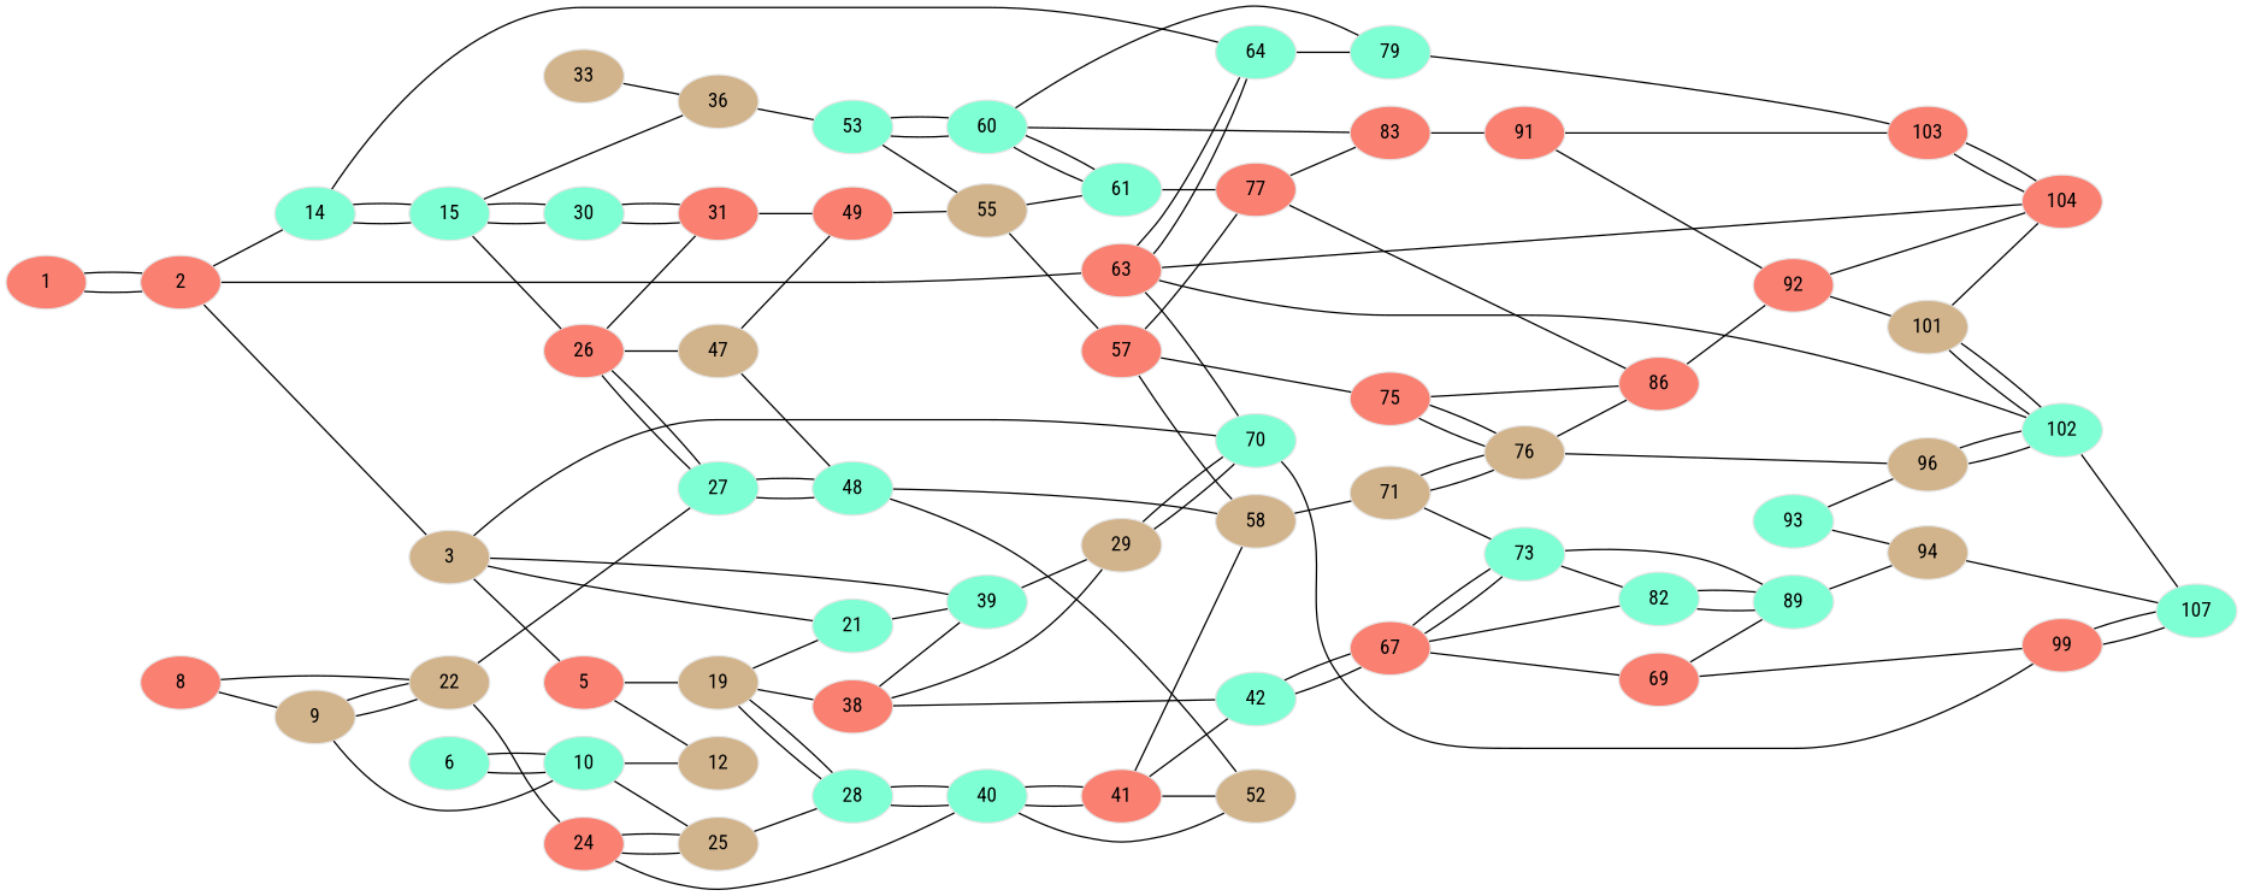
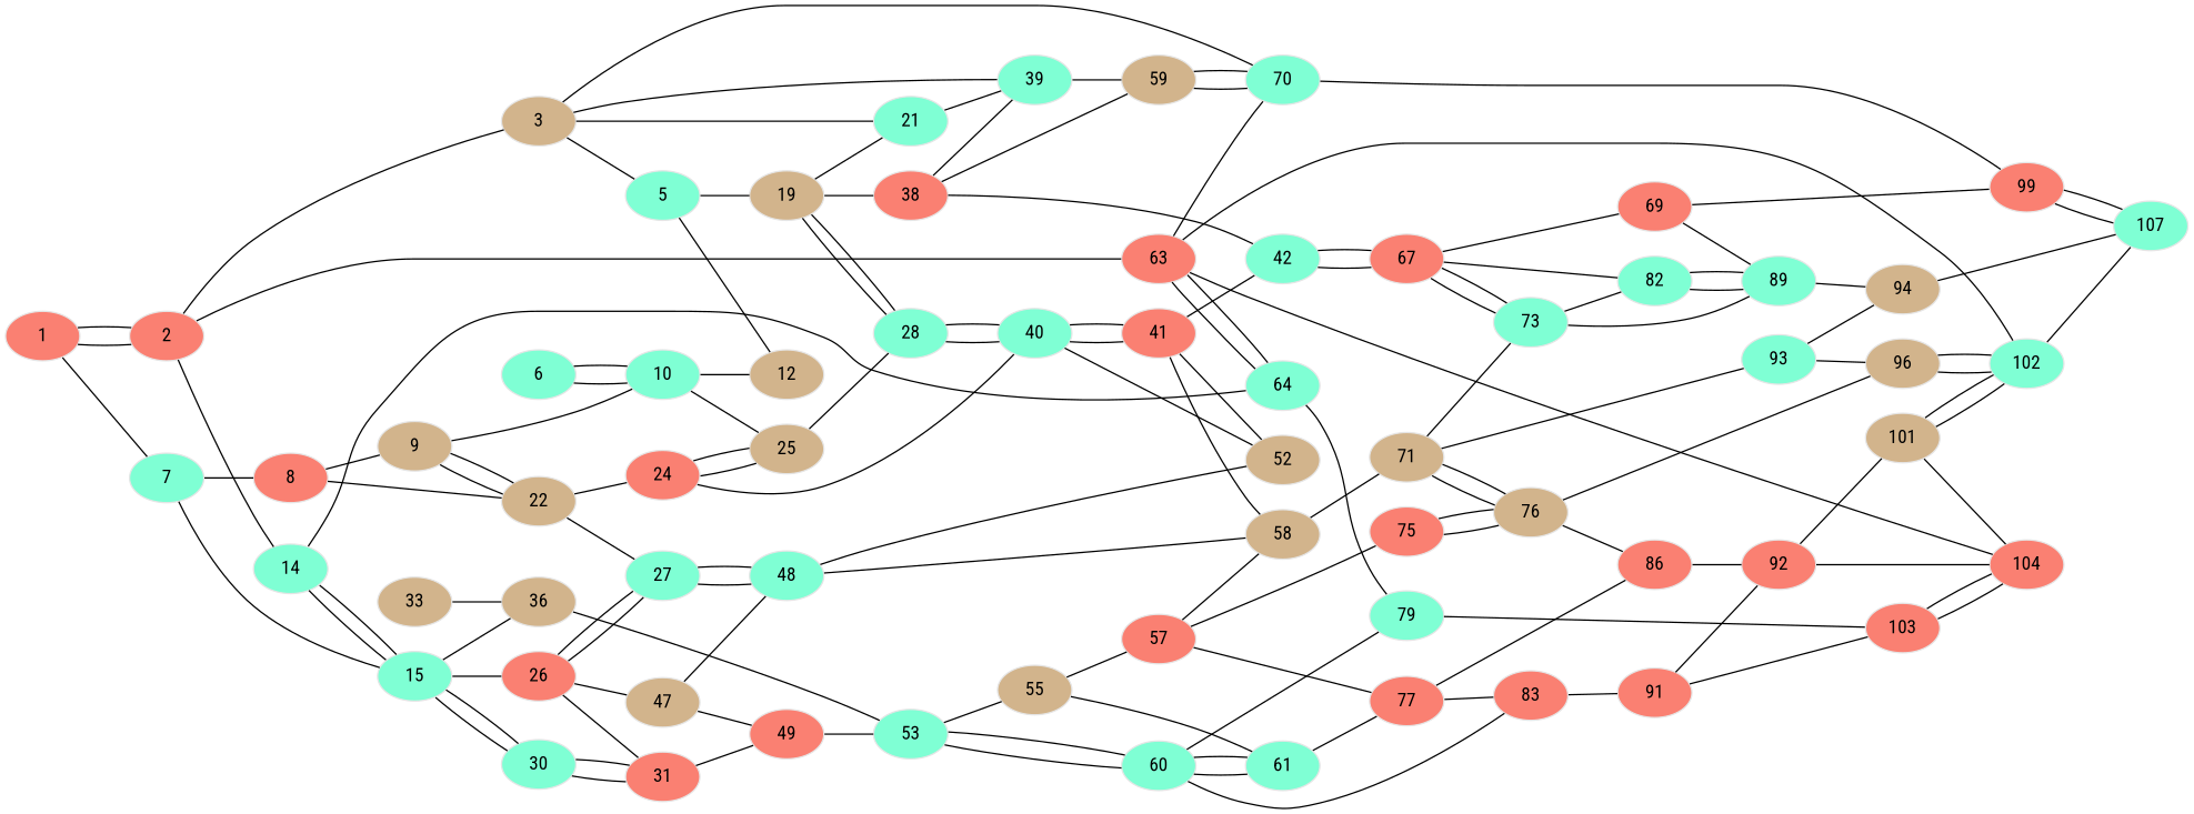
  graph {
    fontname="Roboto Condensed"
    rankdir=LR
    node [color=gray90 fillcolor=aquamarine fontname="Roboto Condensed" style=filled]
    edge [fontname="Roboto Condensed"]
    1 [fillcolor=salmon]
    2 [fillcolor=salmon]
+   7 [super="+17"]
    3 [fillcolor=tan super="+4"]
    14 [super="+35"]
    63 [fillcolor=salmon super="+109"]
    8 [fillcolor=salmon super="+18"]
    15 [super="+16"]
-   5 [fillcolor=salmon super="+13"]
+   5 [super="+13"]
    21
    39 [super="+46"]
    70 [super="+80"]
    64 [super="+65"]
    102 [super="+108"]
    104 [fillcolor=salmon super="+110"]
    12 [fillcolor=tan]
    19 [fillcolor=tan super="+20"]
-   59 [fillcolor=tan label=29]
+   59 [fillcolor=tan]
    99 [fillcolor=salmon]
    10 [super="+11"]
    6
    28 [super="+29"]
    38 [fillcolor=salmon super="+43"]
    25 [fillcolor=tan]
    9 [fillcolor=tan]
    22 [fillcolor=tan super="+23"]
    36 [fillcolor=tan super="+37"]
    26 [fillcolor=salmon super="+45"]
    30
    24 [fillcolor=salmon]
    27
    53 [super="+54"]
    n33 [label=79 super="+105"]
    31 [fillcolor=salmon super="+32"]
    47 [fillcolor=tan super="+50"]
    40 [super="+44"]
    42
    48 [super="+51"]
    41 [fillcolor=salmon super="+62"]
    52 [fillcolor=tan]
    49 [fillcolor=salmon]
    58 [fillcolor=tan super="+66"]
    33 [fillcolor=tan super="+34"]
    55 [fillcolor=tan super="+56"]
    60 [super="+79"]
    67 [fillcolor=salmon super="+68"]
    71 [fillcolor=tan super="+72"]
    69 [fillcolor=salmon super="+90"]
    73 [super="+81"]
    82
    57 [fillcolor=salmon super="+74"]
    61
    83 [fillcolor=salmon super="+84"]
    75 [fillcolor=salmon]
    77 [fillcolor=salmon super="+85"]
    76 [fillcolor=tan super="+88"]
    86 [fillcolor=salmon super="+87"]
    93 [super="+97"]
    103 [fillcolor=salmon]
    91 [fillcolor=salmon super="+98"]
    107
    89 [super="+95"]
    94 [fillcolor=tan super="+106"]
    96 [fillcolor=tan]
    92 [fillcolor=salmon super="+100"]
    101 [fillcolor=tan]
    1 -- 2
    1 -- 2
+   1 -- 7
    2 -- 3
    2 -- 14
    2 -- 63
+   7 -- 8 [weight=2]
+   7 -- 15
    3 -- 5
    3 -- 21
    3 -- 39
    3 -- 70
    14 -- 15
    14 -- 15
    14 -- 64
    63 -- 70
    63 -- 64
    63 -- 64
    63 -- 102
    63 -- 104
    8 -- 9
    8 -- 22
    15 -- 36
    15 -- 26
    15 -- 30
    15 -- 30
    5 -- 12
    5 -- 19
    21 -- 39
    39 -- 59
    70 -- 99
    64 -- n33 [weight=2]
    102 -- 107
    19 -- 21
    19 -- 28
    19 -- 28
    19 -- 38
    59 -- 70
    59 -- 70
    99 -- 107
    99 -- 107
    10 -- 12
    10 -- 25
    6 -- 10
    6 -- 10
    28 -- 40
    28 -- 40
    38 -- 39
    38 -- 59
    38 -- 42
    25 -- 28
    9 -- 10
    9 -- 22
    9 -- 22
    22 -- 24
    22 -- 27
    36 -- 53
    26 -- 27
    26 -- 27
    26 -- 31
    26 -- 47
    30 -- 31
    30 -- 31
    24 -- 25
    24 -- 25
    24 -- 40
    27 -- 48
    27 -- 48
    53 -- 55
    53 -- 60
    53 -- 60
    n33 -- 103
    31 -- 49
    47 -- 48
    47 -- 49
    40 -- 41
    40 -- 41
    40 -- 52
    42 -- 67
    42 -- 67
    48 -- 52
    48 -- 58
    41 -- 42
    41 -- 52
    41 -- 58
-   49 -- 55
+   49 -- 53
    58 -- 71
    33 -- 36 [weight=2]
    55 -- 57
    55 -- 61
    60 -- n33
    60 -- 61
    60 -- 61
    60 -- 83
    67 -- 69
    67 -- 73
    67 -- 73
    67 -- 82
    71 -- 73
    71 -- 76
    71 -- 76
+   71 -- 93
    69 -- 99
    69 -- 89
    73 -- 82
    73 -- 89
    82 -- 89
    82 -- 89
    57 -- 58
    57 -- 75
    57 -- 77
    61 -- 77
    83 -- 91 [weight=2]
    75 -- 76
    75 -- 76
-   75 -- 86
    77 -- 83
    77 -- 86
    76 -- 86
    76 -- 96
    86 -- 92
    93 -- 94 [weight=2]
    93 -- 96
    103 -- 104
    103 -- 104
    91 -- 103
    91 -- 92
    89 -- 94
    94 -- 107
    96 -- 102
    96 -- 102
    92 -- 104
    92 -- 101
    101 -- 102
    101 -- 102
    101 -- 104
  }
